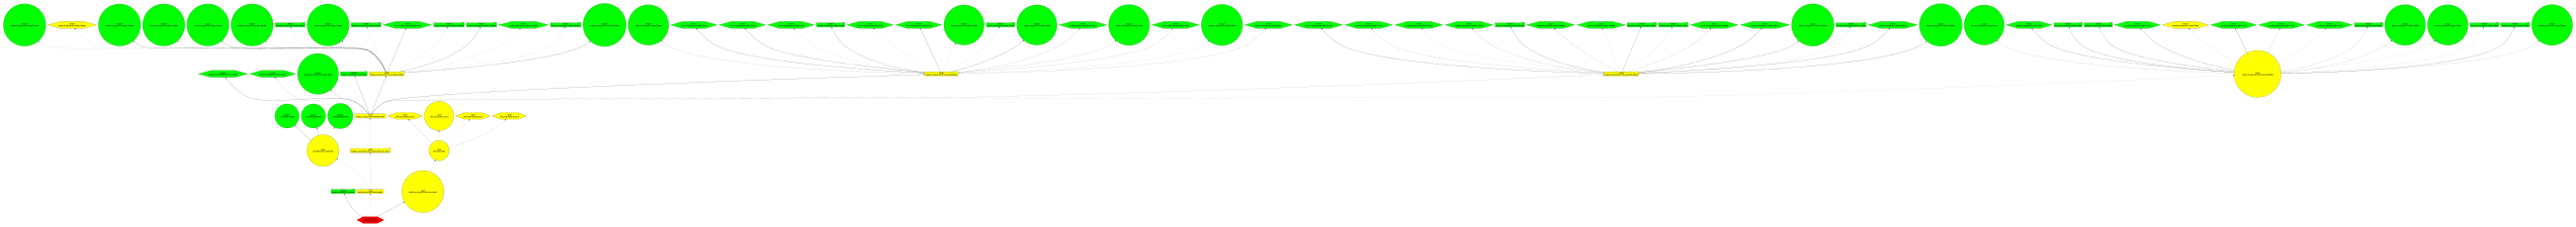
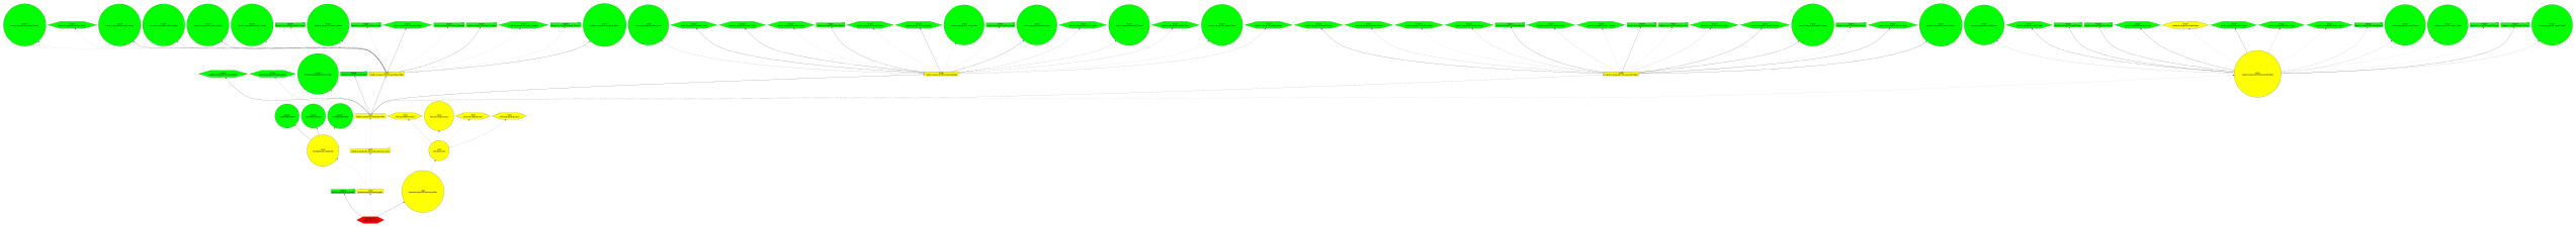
  digraph {
    fontname=Oswald
    rankdir=BT
    node [fillcolor=green fontname=Oswald shape=hexagon style=filled]
    edge [fontname=Oswald style=solid]
    n1 [label="<spriteset>\nss_tail_light_24px_unflipped" shape=circle]
    n2 [label="<spriteset>\nss_tail_flipped_24px_flipped" shape=circle]
    n3 [label="<spriteset>\nss_tail_light_empty_unflipped" shape=circle]
    n4 [fillcolor=yellow label="<switch>\nswitch_graphics_layer_tail_light_24px" shape=circle]
    n5 [fillcolor=yellow label="<switch>\nswitch_cargo_capacity_by_cargo_0"]
    n6 [fillcolor=yellow label="<switch>\nswitch_cargo_capacity_by_cargo_1" shape=circle]
    n7 [fillcolor=yellow label="<switch>\nswitch_cargo_capacity_by_cargo_2"]
    n8 [fillcolor=yellow label="<switch>\nswitch_cargo_capacity_by_cargo_3"]
    n9 [fillcolor=yellow label="<switch>\nswitch_cargo_capacity" shape=circle]
    n10 [label="<spriteset>\ntarpaulin_car_pony_gen_5B_ss_has_cover_unflipped"]
    n11 [label="<spriteset>\ntarpaulin_car_pony_gen_5B_ss_empty_unflipped"]
    n12 [label="<spriteset>\ntarpaulin_car_pony_gen_5B_ss_loading_0_unflipped" shape=circle]
    n13 [label="<spriteset>\ntarpaulin_car_pony_gen_5B_ss_loaded_0_unflipped"]
-   n14 [fillcolor=yellow label="<spriteset>\ntarpaulin_car_pony_gen_5B_ss_loading_1_unflipped"]
+   n14 [label="<spriteset>\ntarpaulin_car_pony_gen_5B_ss_loading_1_unflipped"]
    n15 [label="<spriteset>\ntarpaulin_car_pony_gen_5B_ss_loaded_1_unflipped"]
    n16 [label="<spriteset>\ntarpaulin_car_pony_gen_5B_ss_loading_2_unflipped" shape=circle]
    n17 [label="<spriteset>\ntarpaulin_car_pony_gen_5B_ss_loaded_2_unflipped"]
    n18 [label="<spriteset>\ntarpaulin_car_pony_gen_5B_ss_loading_3_unflipped" shape=circle]
    n19 [label="<spriteset>\ntarpaulin_car_pony_gen_5B_ss_loaded_3_unflipped"]
    n20 [label="<spriteset>\ntarpaulin_car_pony_gen_5B_ss_loading_4_unflipped" shape=circle]
    n21 [label="<spriteset>\ntarpaulin_car_pony_gen_5B_ss_loaded_4_unflipped" shape=folder]
    n22 [label="<spriteset>\ntarpaulin_car_pony_gen_5B_ss_loading_5_unflipped" shape=circle]
    n23 [label="<spriteset>\ntarpaulin_car_pony_gen_5B_ss_loaded_5_unflipped"]
    n24 [label="<spriteset>\ntarpaulin_car_pony_gen_5B_ss_loading_6_unflipped" shape=folder]
    n25 [label="<spriteset>\ntarpaulin_car_pony_gen_5B_ss_loaded_6_unflipped"]
    n26 [label="<spriteset>\ntarpaulin_car_pony_gen_5B_ss_loading_7_unflipped" shape=circle]
    n27 [label="<spriteset>\ntarpaulin_car_pony_gen_5B_ss_loaded_7_unflipped" shape=folder]
    n28 [label="<spriteset>\ntarpaulin_car_pony_gen_5B_ss_loading_8_unflipped" shape=folder]
    n29 [label="<spriteset>\ntarpaulin_car_pony_gen_5B_ss_loaded_8_unflipped" shape=folder]
    n30 [label="<spriteset>\ntarpaulin_car_pony_gen_5B_ss_loading_9_unflipped"]
    n31 [label="<spriteset>\ntarpaulin_car_pony_gen_5B_ss_loaded_9_unflipped"]
    n32 [label="<spriteset>\ntarpaulin_car_pony_gen_5B_ss_loading_10_unflipped" shape=folder]
    n33 [label="<spriteset>\ntarpaulin_car_pony_gen_5B_ss_loaded_10_unflipped"]
    n34 [label="<spriteset>\ntarpaulin_car_pony_gen_5B_ss_loading_11_unflipped" shape=folder]
    n35 [label="<spriteset>\ntarpaulin_car_pony_gen_5B_ss_loaded_11_unflipped" shape=circle]
    n36 [label="<spriteset>\ntarpaulin_car_pony_gen_5B_ss_loading_12_unflipped"]
    n37 [label="<spriteset>\ntarpaulin_car_pony_gen_5B_ss_loaded_12_unflipped" shape=folder]
    n38 [label="<spriteset>\ntarpaulin_car_pony_gen_5B_ss_loading_13_unflipped" shape=folder]
    n39 [label="<spriteset>\ntarpaulin_car_pony_gen_5B_ss_loaded_13_unflipped"]
    n40 [label="<spriteset>\ntarpaulin_car_pony_gen_5B_ss_loading_14_unflipped" shape=circle]
    n41 [label="<spriteset>\ntarpaulin_car_pony_gen_5B_ss_loaded_14_unflipped" shape=circle]
    n42 [label="<spriteset>\ntarpaulin_car_pony_gen_5B_ss_has_cover_flipped" shape=circle]
    n43 [label="<spriteset>\ntarpaulin_car_pony_gen_5B_ss_empty_flipped" shape=folder]
    n44 [label="<spriteset>\ntarpaulin_car_pony_gen_5B_ss_loading_0_flipped" shape=circle]
    n45 [label="<spriteset>\ntarpaulin_car_pony_gen_5B_ss_loaded_0_flipped" shape=circle]
    n46 [label="<spriteset>\ntarpaulin_car_pony_gen_5B_ss_loading_1_flipped"]
    n47 [label="<spriteset>\ntarpaulin_car_pony_gen_5B_ss_loaded_1_flipped"]
    n48 [label="<spriteset>\ntarpaulin_car_pony_gen_5B_ss_loading_2_flipped"]
    n49 [label="<spriteset>\ntarpaulin_car_pony_gen_5B_ss_loaded_2_flipped" shape=folder]
    n50 [label="<spriteset>\ntarpaulin_car_pony_gen_5B_ss_loading_3_flipped"]
    n51 [label="<spriteset>\ntarpaulin_car_pony_gen_5B_ss_loaded_3_flipped" shape=folder]
    n52 [label="<spriteset>\ntarpaulin_car_pony_gen_5B_ss_loading_4_flipped" shape=folder]
    n53 [label="<spriteset>\ntarpaulin_car_pony_gen_5B_ss_loaded_4_flipped"]
    n54 [label="<spriteset>\ntarpaulin_car_pony_gen_5B_ss_loading_5_flipped"]
    n55 [fillcolor=yellow label="<spriteset>\ntarpaulin_car_pony_gen_5B_ss_loaded_5_flipped"]
    n56 [label="<spriteset>\ntarpaulin_car_pony_gen_5B_ss_loading_6_flipped"]
    n57 [label="<spriteset>\ntarpaulin_car_pony_gen_5B_ss_loaded_6_flipped"]
    n58 [label="<spriteset>\ntarpaulin_car_pony_gen_5B_ss_loading_7_flipped" shape=circle]
    n59 [label="<spriteset>\ntarpaulin_car_pony_gen_5B_ss_loaded_7_flipped"]
    n60 [label="<spriteset>\ntarpaulin_car_pony_gen_5B_ss_loading_8_flipped" shape=folder]
    n61 [label="<spriteset>\ntarpaulin_car_pony_gen_5B_ss_loaded_8_flipped"]
    n62 [label="<spriteset>\ntarpaulin_car_pony_gen_5B_ss_loading_9_flipped" shape=circle]
    n63 [label="<spriteset>\ntarpaulin_car_pony_gen_5B_ss_loaded_9_flipped" shape=folder]
    n64 [label="<spriteset>\ntarpaulin_car_pony_gen_5B_ss_loading_10_flipped"]
    n65 [label="<spriteset>\ntarpaulin_car_pony_gen_5B_ss_loaded_10_flipped" shape=circle]
    n66 [label="<spriteset>\ntarpaulin_car_pony_gen_5B_ss_loading_11_flipped" shape=circle]
    n67 [label="<spriteset>\ntarpaulin_car_pony_gen_5B_ss_loaded_11_flipped" shape=circle]
    n68 [label="<spriteset>\ntarpaulin_car_pony_gen_5B_ss_loading_12_flipped"]
    n69 [label="<spriteset>\ntarpaulin_car_pony_gen_5B_ss_loaded_12_flipped" shape=folder]
    n70 [label="<spriteset>\ntarpaulin_car_pony_gen_5B_ss_loading_13_flipped" shape=circle]
    n71 [label="<spriteset>\ntarpaulin_car_pony_gen_5B_ss_loaded_13_flipped" shape=folder]
    n72 [label="<spriteset>\ntarpaulin_car_pony_gen_5B_ss_loading_14_flipped"]
    n73 [label="<spriteset>\ntarpaulin_car_pony_gen_5B_ss_loaded_14_flipped" shape=circle]
    n74 [fillcolor=yellow label="<switch>\ntarpaulin_car_pony_gen_5B_switch_cargo_loading_unflipped" shape=folder]
    n75 [fillcolor=yellow label="<switch>\ntarpaulin_car_pony_gen_5B_switch_cargo_loading_flipped" shape=folder]
    n76 [fillcolor=yellow label="<switch>\ntarpaulin_car_pony_gen_5B_switch_cargo_loaded_unflipped" shape=folder]
    n77 [fillcolor=yellow label="<switch>\ntarpaulin_car_pony_gen_5B_switch_cargo_loaded_flipped" shape=circle]
    n78 [fillcolor=yellow label="<switch>\ntarpaulin_car_pony_gen_5B_switch_graphics_vehicle" shape=folder]
    n79 [label="<spriteset>\ntarpaulin_car_pony_gen_5B_ss_purchase" shape=folder]
    n80 [fillcolor=yellow label="<switch>\ntarpaulin_car_pony_gen_5B_switch_set_layers_register_more_sprites" shape=folder]
    n81 [fillcolor=yellow label="<switch>\ntarpaulin_car_pony_gen_5B_switch_graphics" shape=folder]
    n82 [fillcolor=yellow label="<switch>\ntarpaulin_car_pony_gen_5B_switch_cargo_capacity" shape=circle]
    n83 [fillcolor=red label="<FEAT_TRAINS 340>\ntarpaulin_car_pony_gen_5B"]
    n4 -> n1
    n4 -> n2
    n4 -> n3 [style=dotted]
    n9 -> n5 [style=dashed]
    n9 -> n6 [style=dotted]
    n9 -> n7 [style=dotted]
    n9 -> n8 [style=dashed]
    n74 -> n12 [style=dotted]
    n74 -> n14 [style=dotted]
    n74 -> n16
    n74 -> n18 [style=dashed]
    n74 -> n20
    n74 -> n22 [style=dashed]
    n74 -> n24 [style=dotted]
    n74 -> n26 [style=dotted]
    n74 -> n28 [style=dotted]
    n74 -> n30
    n74 -> n32 [style=dotted]
    n74 -> n34
    n74 -> n36 [style=dotted]
    n74 -> n38 [style=dotted]
    n74 -> n40
    n75 -> n44 [style=dashed]
    n75 -> n46
    n75 -> n48
    n75 -> n50 [style=dotted]
    n75 -> n52
    n75 -> n54 [style=dotted]
    n75 -> n56
    n75 -> n58 [style=dotted]
    n75 -> n60 [style=dotted]
    n75 -> n62
    n75 -> n64 [style=dashed]
    n75 -> n66 [style=dashed]
    n75 -> n68 [style=dashed]
    n75 -> n70 [style=dotted]
    n75 -> n72 [style=dashed]
    n76 -> n13
    n76 -> n15 [style=dashed]
    n76 -> n17 [style=dotted]
    n76 -> n19 [style=dashed]
    n76 -> n21
    n76 -> n23 [style=dashed]
    n76 -> n25 [style=dotted]
    n76 -> n27
    n76 -> n29 [style=dotted]
    n76 -> n31 [style=dashed]
    n76 -> n33
    n76 -> n35
    n76 -> n37 [style=dotted]
    n76 -> n39
    n76 -> n41
    n77 -> n45 [style=dashed]
    n77 -> n47
    n77 -> n49
    n77 -> n51
    n77 -> n53
    n77 -> n55 [style=dotted]
    n77 -> n57
    n77 -> n59 [style=dashed]
    n77 -> n61 [style=dotted]
    n77 -> n63 [style=dashed]
    n77 -> n65 [style=dashed]
    n77 -> n67 [style=dotted]
    n77 -> n69 [style=dotted]
    n77 -> n71
    n77 -> n73 [style=dashed]
    n78 -> n10
    n78 -> n11 [style=dashed]
    n78 -> n42 [style=dashed]
    n78 -> n43
    n78 -> n74
    n78 -> n75
    n78 -> n76 [style=dashed]
    n78 -> n77 [style=dotted]
    n80 -> n78 [style=dotted]
    n81 -> n4 [style=dotted]
    n81 -> n80 [style=dotted]
    n82 -> n9 [style=dashed]
    n83 -> n79
    n83 -> n81 [style=dotted]
    n83 -> n82
  }
